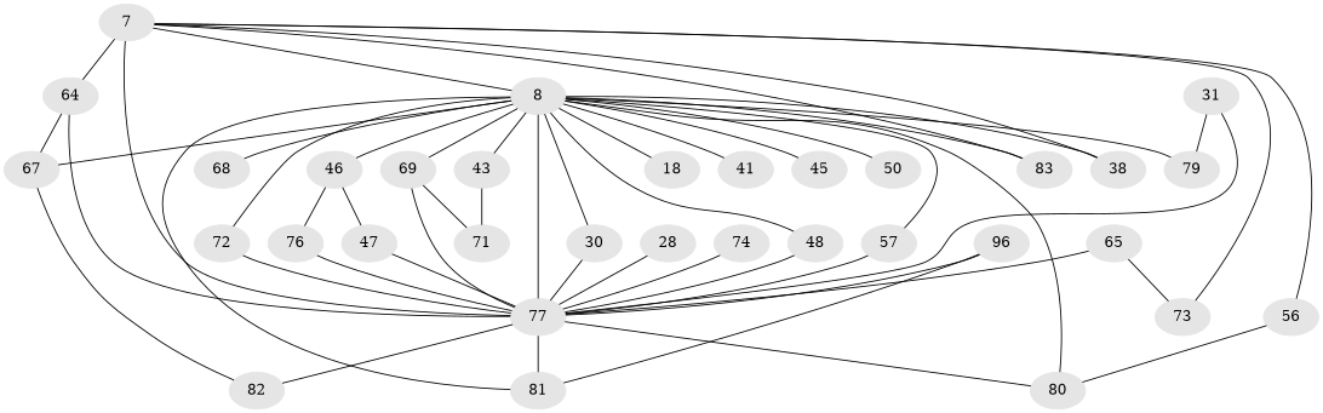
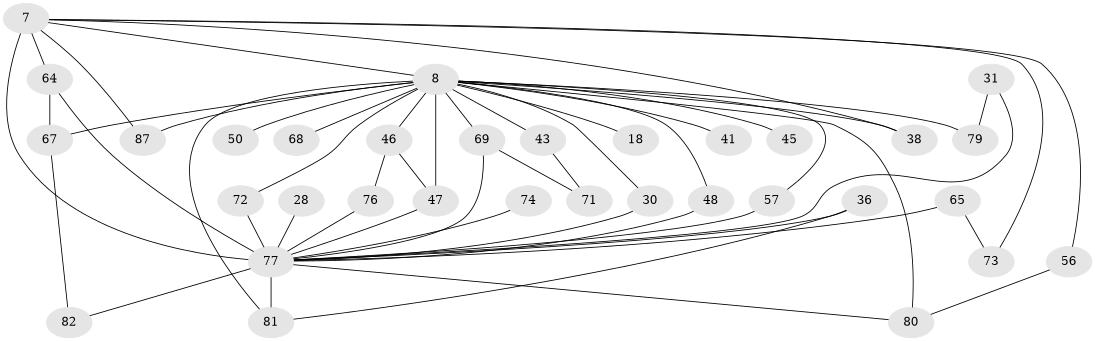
  graph {
    node [color=gray90 style=filled]
    7 [super="+3"]
    8 [super="+5+4"]
    56
    n4 [label=38 super="+40+16+53"]
    64 [super="+29"]
    73
    77 [super="+60+61+75+66"]
-   83
+   83 [label=87]
    18
    30
    41
    43
    45
    46 [super="+32+14"]
    48
    50
    57
    67 [super="+23+15"]
    68
    69 [super="+39+44"]
    72
    79 [super="+59"]
    80 [super="+27+63+78"]
    81 [super="+20+34+54"]
    82
    71
    47
    76
    28
    31
-   36 [label=96]
+   36
    65
    74 [super="+55"]
    7 -- 8 [weight=8]
    7 -- 56
    7 -- n4 [weight=2]
    7 -- 64
    7 -- 73
    7 -- 77 [weight=14]
    7 -- 83
    8 -- n4 [weight=5]
-   8 -- 77 [weight=26]
+   8 -- 47 [weight=26]
    8 -- 83
    8 -- 18 [weight=2]
    8 -- 30
    8 -- 41 [weight=2]
    8 -- 43
    8 -- 45 [weight=2]
    8 -- 46 [weight=3]
    8 -- 48
    8 -- 50 [weight=2]
    8 -- 57
    8 -- 67 [weight=4]
    8 -- 68 [weight=2]
    8 -- 69 [weight=5]
    8 -- 72
    8 -- 79 [weight=4]
    8 -- 80 [weight=3]
    8 -- 81 [weight=2]
    56 -- 80
    64 -- 77
    64 -- 67
    77 -- 80 [weight=3]
    77 -- 81 [weight=3]
    77 -- 82
    30 -- 77
    43 -- 71
    46 -- 47
    46 -- 76
    48 -- 77
    57 -- 77
    67 -- 82
    69 -- 77
    69 -- 71
    72 -- 77
    47 -- 77
    76 -- 77
    28 -- 77 [weight=2]
    31 -- 77
    31 -- 79
    36 -- 77
    36 -- 81
    65 -- 73
    65 -- 77 [weight=2]
    74 -- 77 [weight=3]
  }
